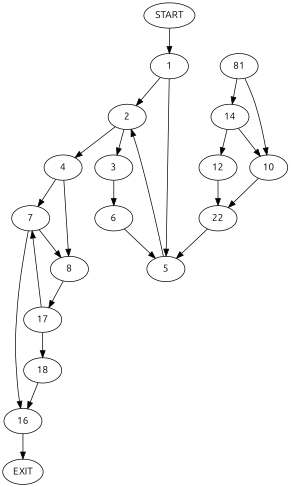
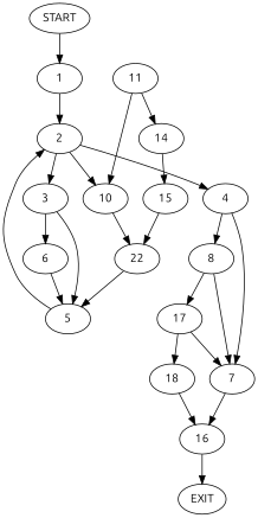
  digraph {
    fontname=Ubuntu
    node [fontname=Ubuntu]
    edge [fontname=Ubuntu]
    n1 [label=START]
    1
    2
    n4 [label=EXIT]
    3
    4
    5
    6
    7
    8
    16
    17
    18
    n14 [label=22]
    10
-   11 [label=81]
+   11
    14
-   15 [label=12]
+   15
    n1 -> 1
    1 -> 2
    2 -> 3
    2 -> 4
-   1 -> 5
+   3 -> 5
    3 -> 6
    4 -> 7
    4 -> 8
    5 -> 2
    6 -> 5
    7 -> 16
-   7 -> 8
+   8 -> 7
    8 -> 17
    16 -> n4
    17 -> 7
    17 -> 18
    18 -> 16
    n14 -> 5
    10 -> n14
    11 -> 10
    11 -> 14
-   14 -> 10
+   2 -> 10
    14 -> 15
    15 -> n14
  }
